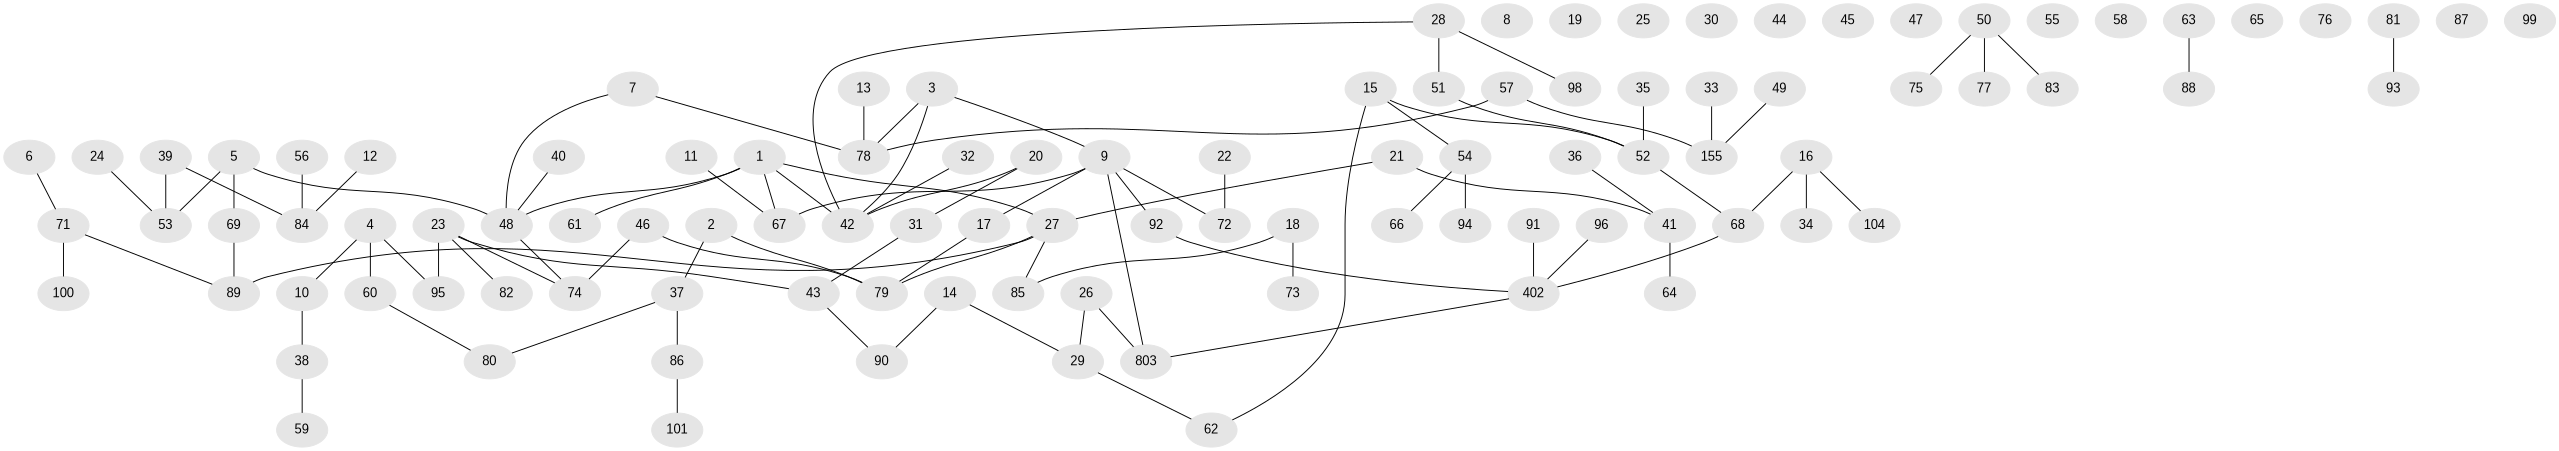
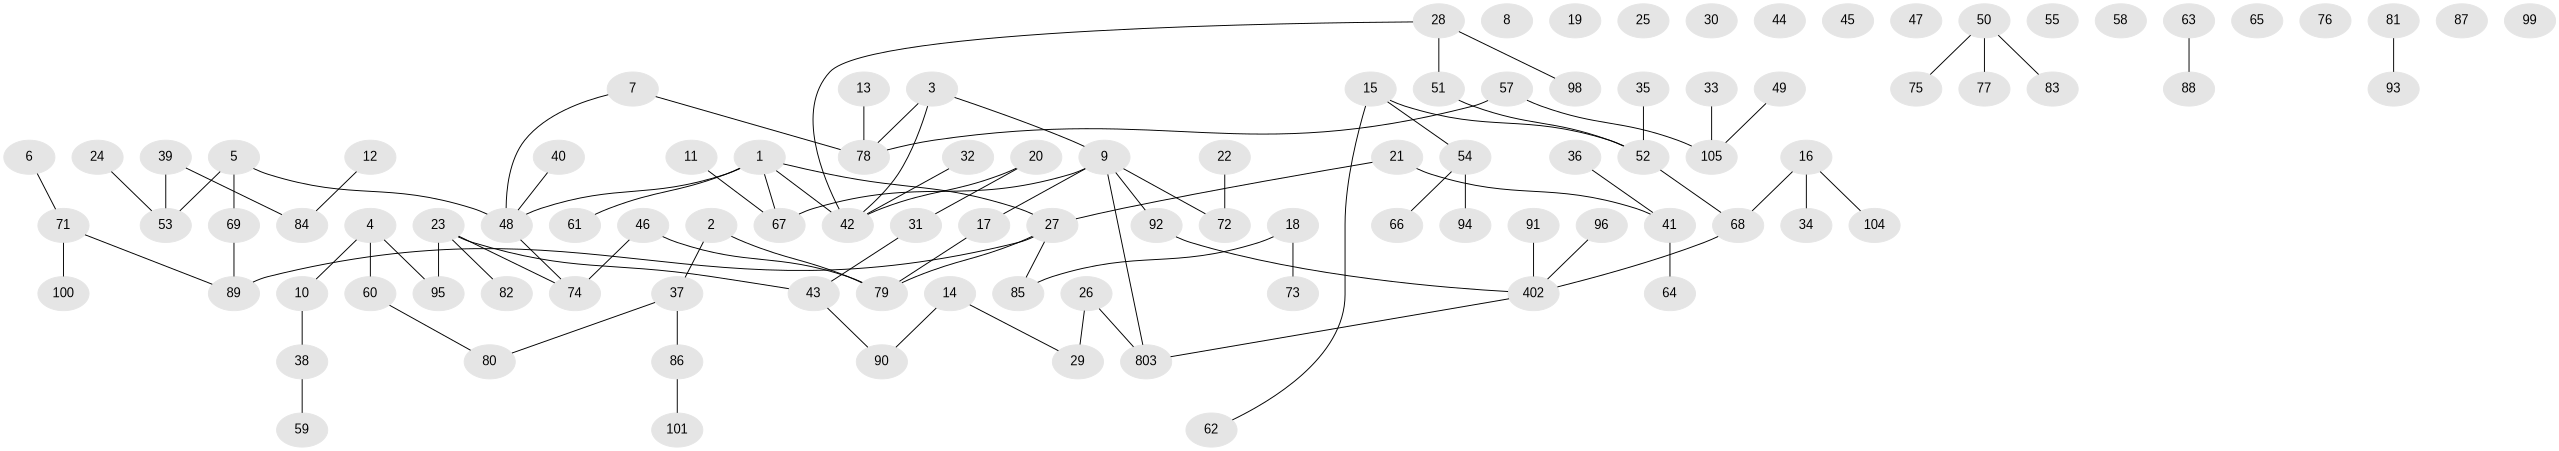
  graph {
    fontname="Liberation Sans"
    node [color=gray90 fontname="Liberation Sans" style=filled]
    edge [fontname="Liberation Sans"]
    1
    27
    42
    48
    61
    67
    79
    85
    89
    74
    2
    37
    80
    86
    3
    9
    78
    17
    72
    92
    n21 [label=803]
    4
    10
    60
    95
    38
    5
    53
    69
    6
    71
    100
    7
    8
    n35 [label=402]
    59
    11
    12
    84
    13
    14
    29
    90
    62
    15
    52
    54
    68
    66
    94
    16
    34
    104
    18
    73
    19
    20
    31
    43
    21
    41
    64
    22
    23
    82
    24
    25
    26
    28
    51
    98
    30
    32
    33
-   105 [label=155]
+   105
    35
    36
    101
    39
    40
    44
    45
    46
    47
    49
    50
    75
    77
    83
    55
-   56
    57
    58
    63
    88
    65
    76
    81
    93
    87
    91
    96
    99
    1 -- 27
    1 -- 42
    1 -- 48
    1 -- 61
    1 -- 67
    27 -- 79
    27 -- 85
    27 -- 89
    48 -- 74
    2 -- 79
    2 -- 37
    37 -- 80
    37 -- 86
    86 -- 101
    3 -- 42
    3 -- 9
    3 -- 78
    9 -- 67
    9 -- 17
    9 -- 72
    9 -- 92
    9 -- n21
    17 -- 79
    92 -- n35
    4 -- 10
    4 -- 60
    4 -- 95
    10 -- 38
    60 -- 80
    38 -- 59
    5 -- 48
    5 -- 53
    5 -- 69
    69 -- 89
    6 -- 71
    71 -- 89
    71 -- 100
    7 -- 48
    7 -- 78
    n35 -- n21
    11 -- 67
    12 -- 84
    13 -- 78
    14 -- 29
    14 -- 90
-   29 -- 62
    15 -- 62
    15 -- 52
    15 -- 54
    52 -- 68
    54 -- 66
    54 -- 94
    68 -- n35
    16 -- 68
    16 -- 34
    16 -- 104
    18 -- 85
    18 -- 73
    20 -- 42
    20 -- 31
    31 -- 43
    43 -- 90
    21 -- 27
    21 -- 41
    41 -- 64
    22 -- 72
    23 -- 74
    23 -- 95
    23 -- 43
    23 -- 82
    24 -- 53
    26 -- n21
    26 -- 29
    28 -- 42
    28 -- 51
    28 -- 98
    51 -- 52
    32 -- 42
    33 -- 105
    35 -- 52
    36 -- 41
    39 -- 53
    39 -- 84
    40 -- 48
    46 -- 79
    46 -- 74
    49 -- 105
    50 -- 75
    50 -- 77
    50 -- 83
-   56 -- 84
    57 -- 78
    57 -- 105
    63 -- 88
    81 -- 93
    91 -- n35
    96 -- n35
  }
